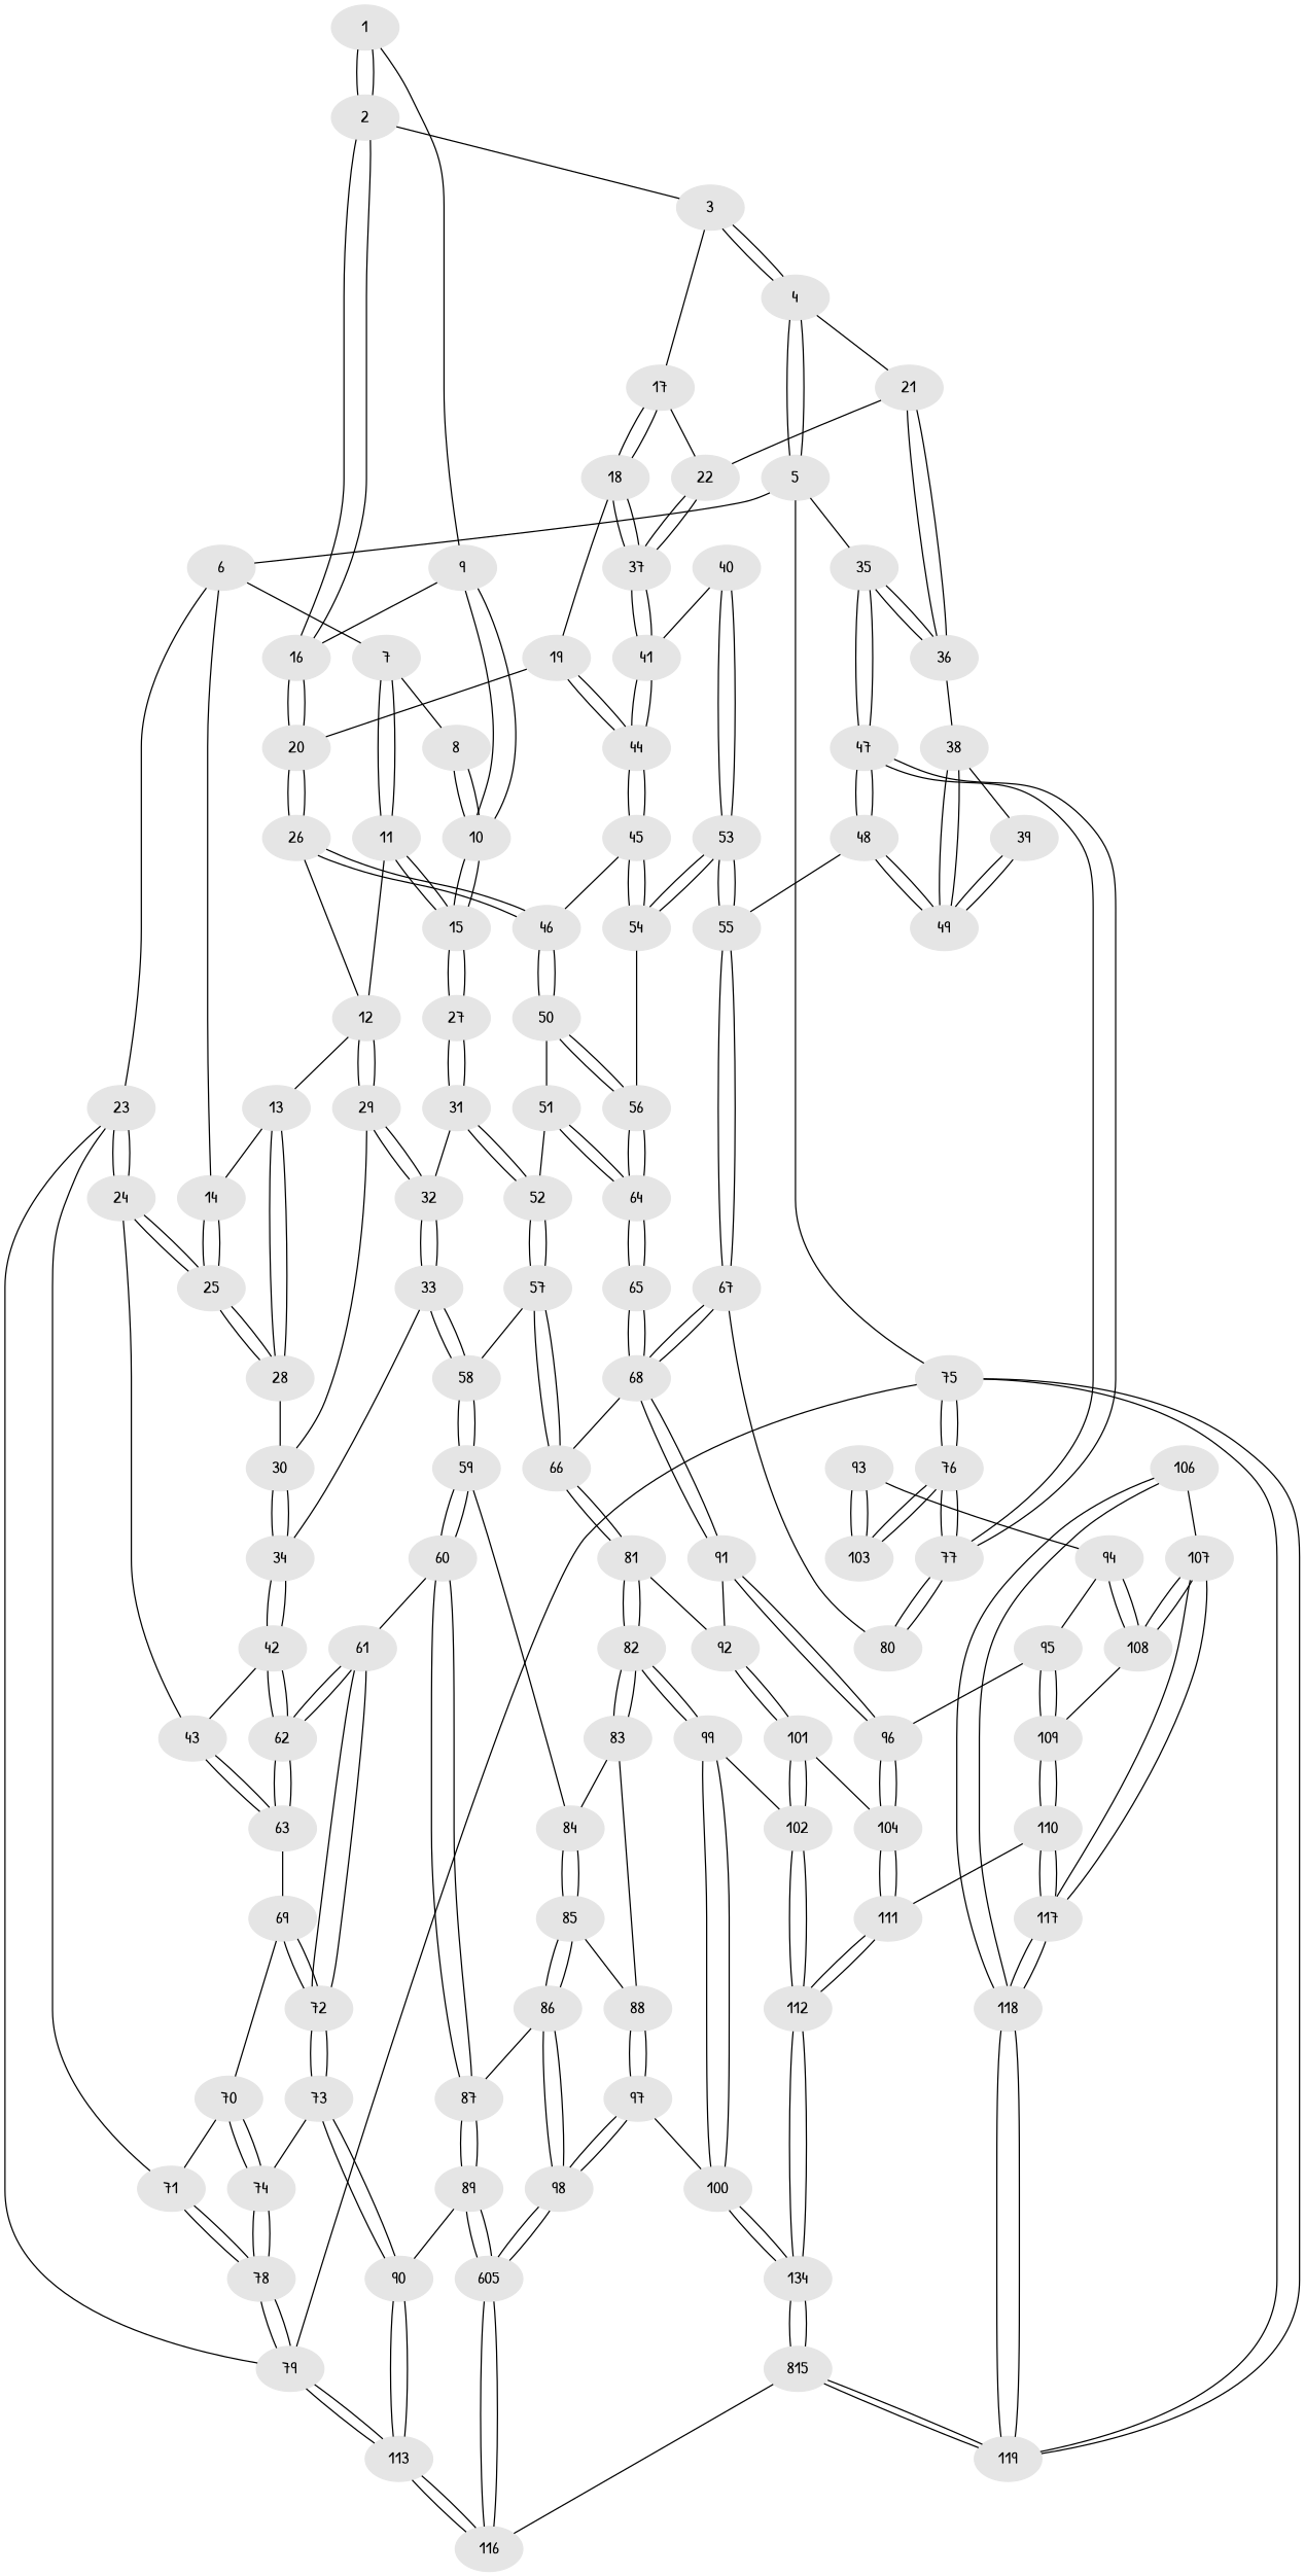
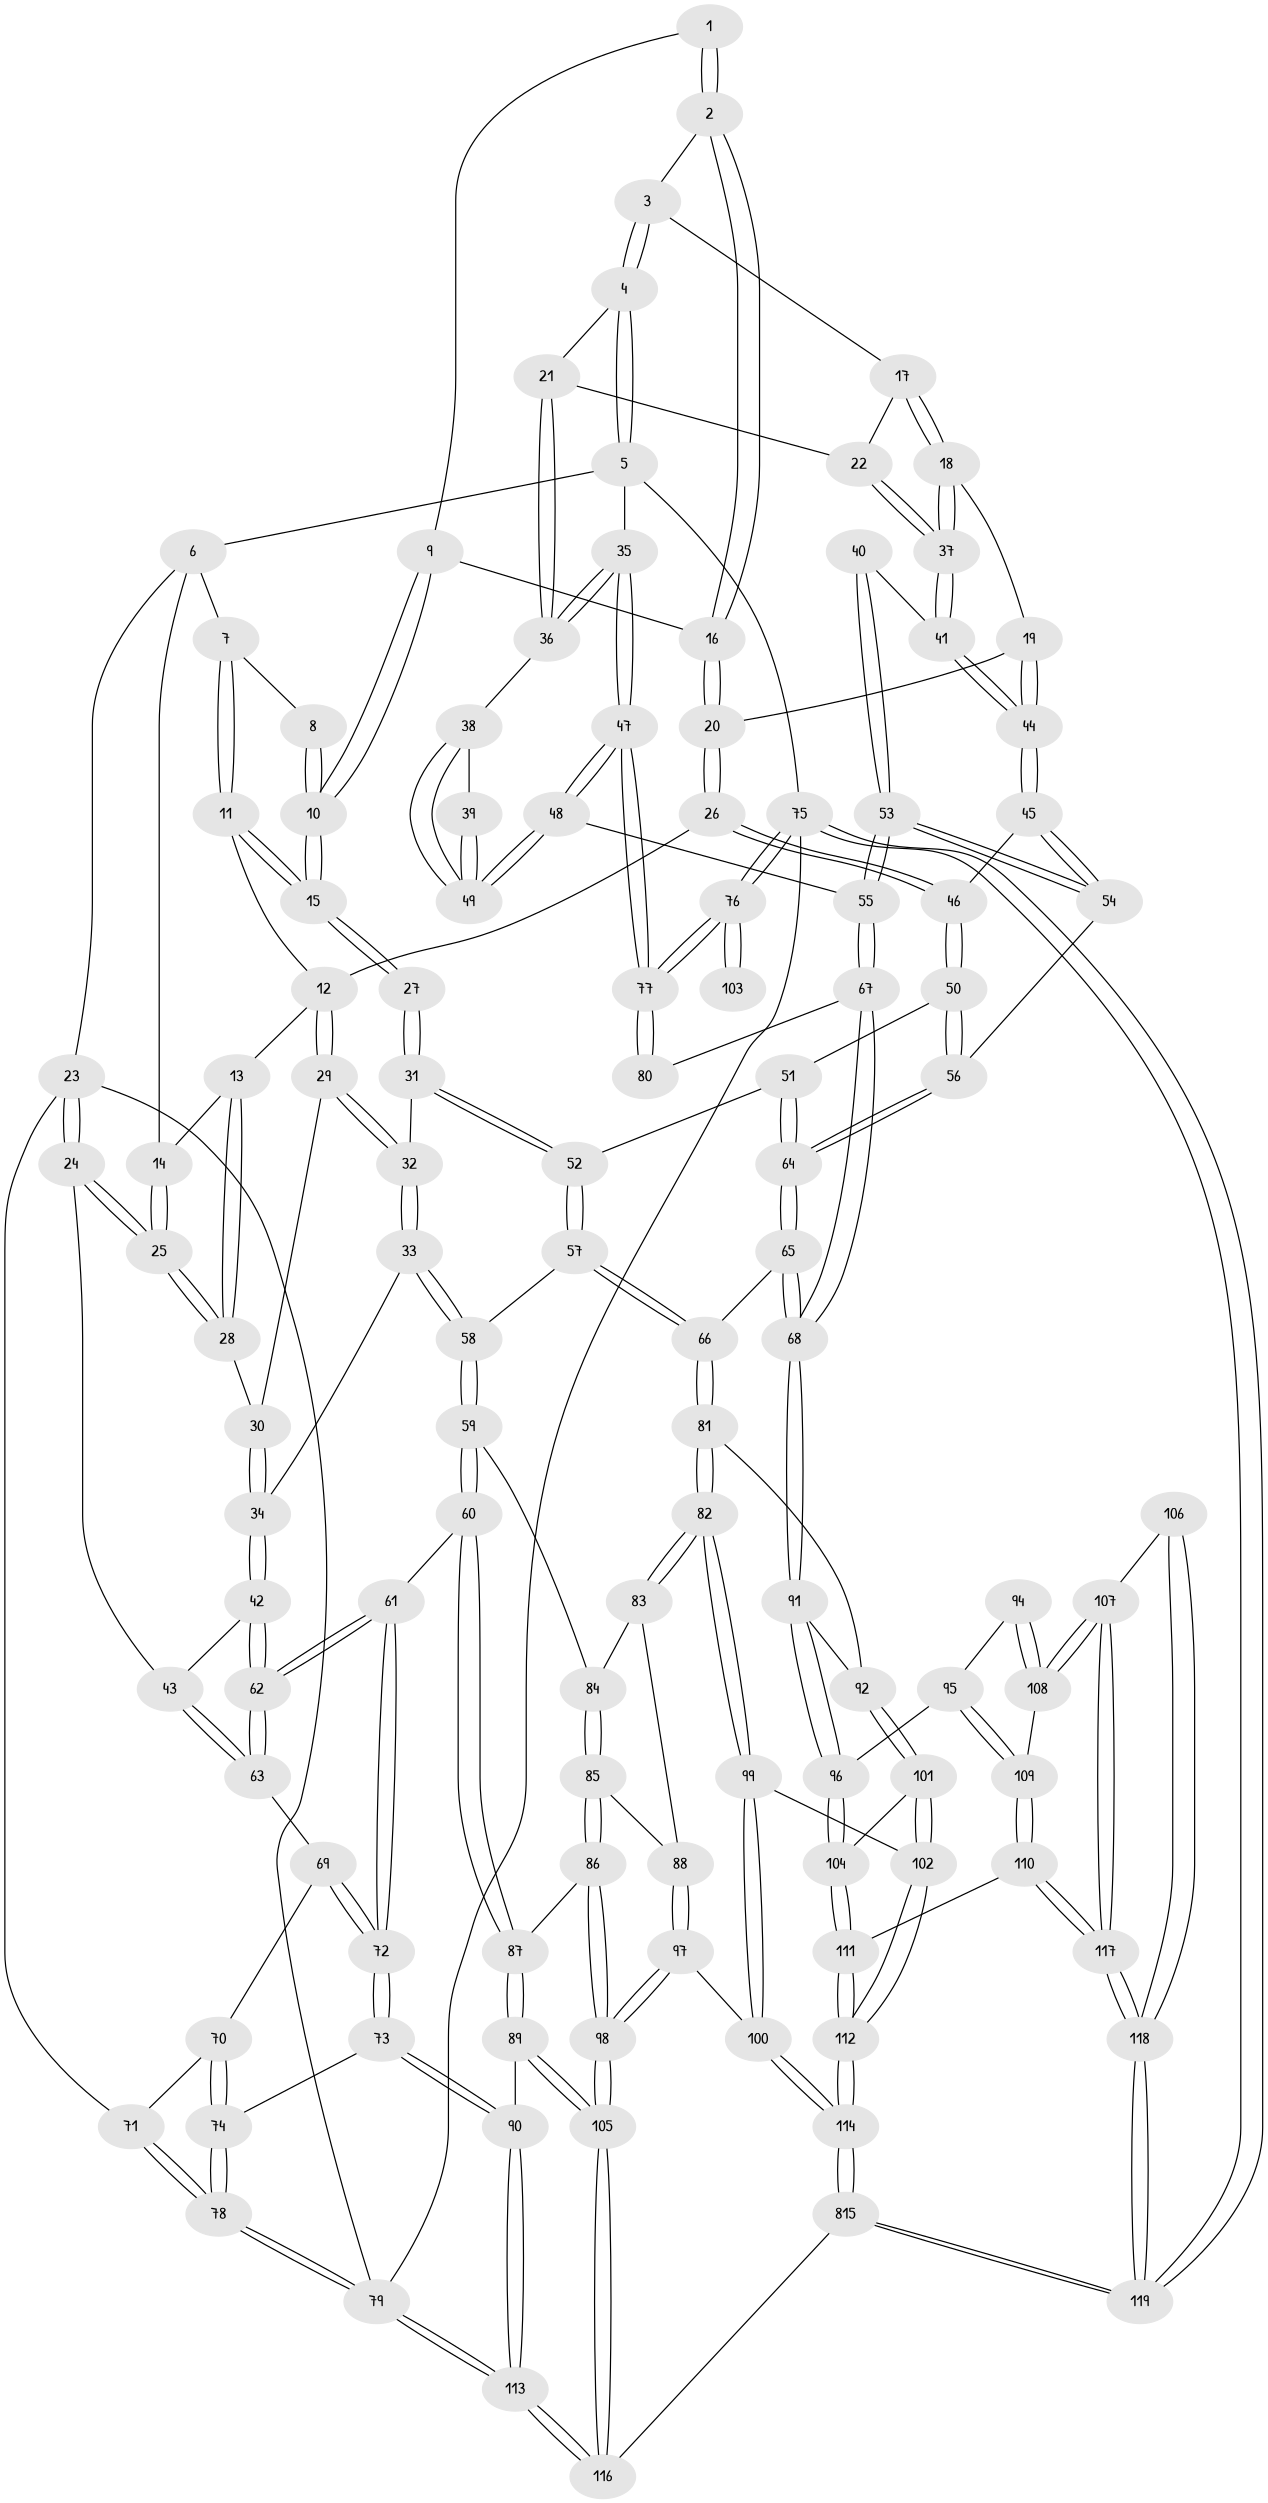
  graph {
    fontname="Patrick Hand"
    node [color=gray90 fontname="Patrick Hand" style=filled]
    edge [fontname="Patrick Hand"]
    1
    2
    9
    3
    16
    10
    4
    17
    20
    5
    21
    18
    22
    6
    35
    75
    36
    7
    14
    23
    47
    79
    76
    119
    8
    11
    25
    24
    71
    15
    12
    27
    13
    29
    28
    30
    32
    31
    26
    19
    37
    44
    41
    45
    46
    38
    43
    78
    113
    63
    50
    52
    34
    33
    42
    57
    58
    59
    62
    48
    77
    39
    49
    40
    53
    54
    55
    69
    56
    51
    80
    67
    64
    65
    66
    68
    81
    60
    84
    61
    87
    85
    72
    89
    73
    70
    91
    82
    92
    96
    74
    90
    103
    116
-   93
    94
    83
    99
    101
    88
    100
    102
    97
    86
    98
-   105 [label=605]
+   105
    104
    95
    108
    109
    110
    111
-   114 [label=134]
+   114
    112
    n115 [label=815]
    106
    107
    118
    117
    1 -- 2
    1 -- 2
    1 -- 9
    2 -- 3
    2 -- 16
    2 -- 16
    9 -- 16
    9 -- 10
    9 -- 10
    3 -- 4
    3 -- 4
    3 -- 17
    16 -- 20
    16 -- 20
    10 -- 15
    10 -- 15
    4 -- 5
    4 -- 5
    4 -- 21
    17 -- 18
    17 -- 18
    17 -- 22
    20 -- 26
    20 -- 26
    5 -- 6
    5 -- 35
    5 -- 75
    21 -- 22
    21 -- 36
    21 -- 36
    18 -- 19
    18 -- 37
    18 -- 37
    22 -- 37
    22 -- 37
    6 -- 7
    6 -- 14
    6 -- 23
    35 -- 36
    35 -- 36
    35 -- 47
    35 -- 47
    75 -- 79
    75 -- 76
    75 -- 76
    75 -- 119
    75 -- 119
    36 -- 38
    7 -- 8
    7 -- 11
    7 -- 11
    14 -- 25
    14 -- 25
    23 -- 79
    23 -- 24
    23 -- 24
    23 -- 71
    47 -- 48
    47 -- 48
    47 -- 77
    47 -- 77
    79 -- 113
    79 -- 113
    76 -- 77
    76 -- 77
    76 -- 103
    76 -- 103
    8 -- 10
    8 -- 10
    11 -- 15
    11 -- 15
    11 -- 12
    25 -- 28
    25 -- 28
    24 -- 25
    24 -- 25
    24 -- 43
    71 -- 78
    71 -- 78
    15 -- 27
    15 -- 27
    12 -- 13
    12 -- 29
    12 -- 29
    27 -- 31
    27 -- 31
    13 -- 14
    13 -- 28
    13 -- 28
    29 -- 30
    29 -- 32
    29 -- 32
    28 -- 30
    30 -- 34
    30 -- 34
    32 -- 33
    32 -- 33
    31 -- 32
    31 -- 52
    31 -- 52
    26 -- 12
    26 -- 46
    26 -- 46
    19 -- 20
    19 -- 44
    19 -- 44
    37 -- 41
    37 -- 41
    44 -- 45
    44 -- 45
    41 -- 44
    41 -- 44
    45 -- 46
    45 -- 54
    45 -- 54
    46 -- 50
    46 -- 50
    38 -- 39
    38 -- 49
    38 -- 49
    43 -- 63
    43 -- 63
    78 -- 79
    78 -- 79
    113 -- 116
    113 -- 116
    63 -- 69
    50 -- 56
    50 -- 56
    50 -- 51
    52 -- 57
    52 -- 57
    34 -- 42
    34 -- 42
    33 -- 34
    33 -- 58
    33 -- 58
    42 -- 43
    42 -- 62
    42 -- 62
    57 -- 58
    57 -- 66
    57 -- 66
    58 -- 59
    58 -- 59
    59 -- 60
    59 -- 60
    59 -- 84
    62 -- 63
    62 -- 63
    48 -- 49
    48 -- 49
    48 -- 55
    77 -- 80
    77 -- 80
    39 -- 49
    39 -- 49
    40 -- 41
    40 -- 53
    40 -- 53
    53 -- 54
    53 -- 54
    53 -- 55
    53 -- 55
    54 -- 56
    55 -- 67
    55 -- 67
    69 -- 72
    69 -- 72
    69 -- 70
    56 -- 64
    56 -- 64
    51 -- 52
    51 -- 64
    51 -- 64
    67 -- 80
    67 -- 68
    67 -- 68
    64 -- 65
    64 -- 65
-   68 -- 66
+   65 -- 66
    65 -- 68
    65 -- 68
    66 -- 81
    66 -- 81
    68 -- 91
    68 -- 91
    81 -- 82
    81 -- 82
    81 -- 92
    60 -- 61
    60 -- 87
    60 -- 87
    84 -- 85
    84 -- 85
    61 -- 62
    61 -- 62
    61 -- 72
    61 -- 72
    87 -- 89
    87 -- 89
    85 -- 88
    85 -- 86
    85 -- 86
    72 -- 73
    72 -- 73
    89 -- 90
    89 -- 105
    89 -- 105
    73 -- 74
    73 -- 90
    73 -- 90
    70 -- 71
    70 -- 74
    70 -- 74
    91 -- 92
    91 -- 96
    91 -- 96
    82 -- 83
    82 -- 83
    82 -- 99
    82 -- 99
    92 -- 101
    92 -- 101
    96 -- 104
    96 -- 104
    74 -- 78
    74 -- 78
    90 -- 113
    90 -- 113
-   93 -- 103
-   93 -- 103
-   93 -- 94
    94 -- 95
    94 -- 108
    94 -- 108
    83 -- 84
    83 -- 88
    99 -- 100
    99 -- 100
    99 -- 102
    101 -- 102
    101 -- 102
    101 -- 104
    88 -- 97
    88 -- 97
    100 -- 114
    100 -- 114
    102 -- 112
    102 -- 112
    97 -- 100
    97 -- 98
    97 -- 98
    86 -- 87
    86 -- 98
    86 -- 98
    98 -- 105
    98 -- 105
    105 -- 116
    105 -- 116
    104 -- 111
    104 -- 111
    95 -- 96
    95 -- 109
    95 -- 109
    108 -- 109
    109 -- 110
    109 -- 110
    110 -- 111
    110 -- 117
    110 -- 117
    111 -- 112
    111 -- 112
    114 -- n115
    114 -- n115
    112 -- 114
    112 -- 114
    n115 -- 119
    n115 -- 119
    n115 -- 116
    106 -- 107
    106 -- 118
    106 -- 118
    107 -- 108
    107 -- 108
    107 -- 117
    107 -- 117
    118 -- 119
    118 -- 119
    117 -- 118
    117 -- 118
  }
